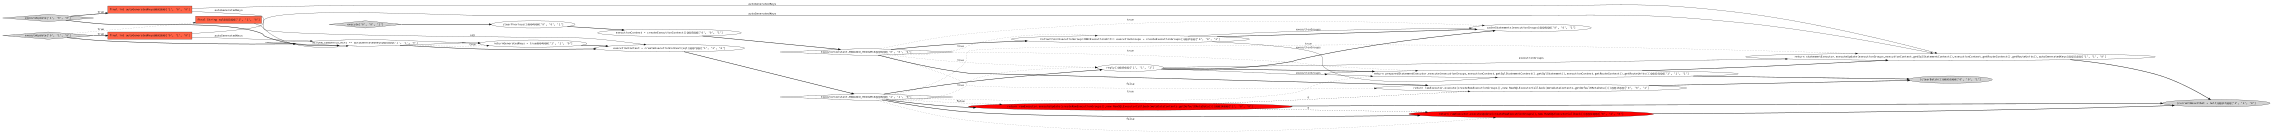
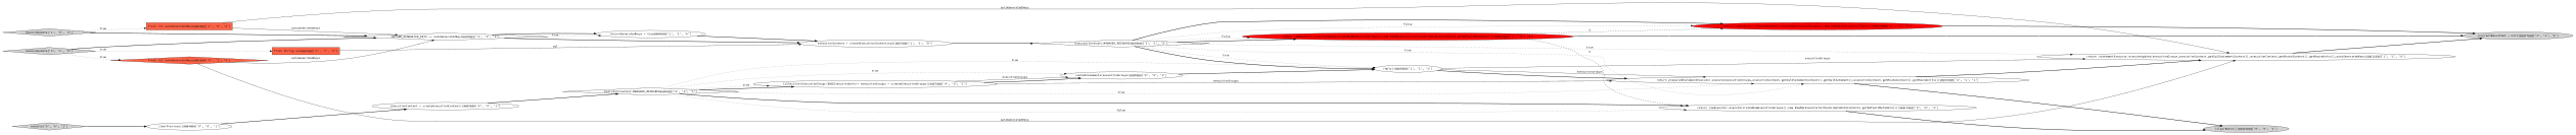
  digraph {
    fontname="Source Code Pro"
    rankdir=LR
    node [fillcolor=white fontname="Source Code Pro" shape=ellipse style=filled]
    edge [fontname="Source Code Pro" style=bold]
    n1 [fillcolor=lightgray label="executeUpdate['0', '1', '0']" shape=diamond]
    n2 [label="RETURN_GENERATED_KEYS == autoGeneratedKeys@@@3@@@['1', '1', '0']" shape=diamond]
    n3 [fillcolor=tomato label="final String sql@@@2@@@['1', '1', '0']" shape=box]
-   n4 [fillcolor=tomato label="final int autoGeneratedKeys@@@2@@@['0', '1', '0']" shape=box]
+   n4 [fillcolor=tomato label="final int autoGeneratedKeys@@@2@@@['0', '1', '0']" shape=diamond]
    n5 [label="executionContext = createExecutionContext(sql)@@@7@@@['1', '1', '0']"]
    n6 [label="returnGeneratedKeys = true@@@4@@@['1', '1', '0']"]
    n7 [label="return statementExecutor.executeUpdate(executionGroups,executionContext.getSqlStatementContext(),executionContext.getRouteContext().getRouteUnits(),autoGeneratedKeys)@@@11@@@['1', '1', '0']"]
    n8 [fillcolor=tomato label="final int autoGeneratedKeys@@@2@@@['1', '0', '0']" shape=box]
    n9 [fillcolor=lightgray label="{currentResultSet = null}@@@17@@@['1', '1', '0']"]
    n10 [fillcolor=lightgray label="{clearBatch()}@@@16@@@['0', '0', '1']"]
    n11 [label="cacheStatements(executionGroups)@@@8@@@['0', '0', '1']"]
    n12 [label="reply()@@@9@@@['1', '1', '1']"]
    n13 [label="return preparedStatementExecutor.execute(executionGroups,executionContext.getSqlStatementContext().getSqlStatement(),executionContext.getRouteContext().getRouteUnits())@@@10@@@['1', '1', '1']"]
    n14 [fillcolor=lightgray label="execute['0', '0', '1']" shape=diamond]
    n15 [label="clearPrevious()@@@4@@@['0', '0', '1']"]
    n16 [label="executionContext = createExecutionContext()@@@5@@@['0', '0', '1']"]
    n17 [label="Collection<ExecutionGroup<JDBCExecutionUnit>> executionGroups = createExecutionGroups()@@@7@@@['0', '0', '1']"]
    n18 [label="ExecutorConstant.MANAGED_RESOURCE@@@6@@@['0', '0', '1']" shape=diamond]
    n19 [label="return rawExecutor.execute(createRawExecutionGroups(),new RawSQLExecutorCallback(metaDataContexts.getDefaultMetaData()))@@@13@@@['0', '0', '1']"]
    n20 [fillcolor=red label="return rawExecutor.executeUpdate(createRawExecutionGroups(),new RawSQLExecutorCallback())@@@14@@@['0', '1', '0']"]
    n21 [label="ExecutorConstant.MANAGED_RESOURCE@@@8@@@['1', '1', '0']" shape=diamond]
    n22 [fillcolor=red label="return rawExecutor.executeUpdate(createRawExecutionGroups(),new RawSQLExecutorCallback(metaDataContexts.getDefaultMetaData()))@@@14@@@['1', '0', '0']"]
    n23 [fillcolor=lightgray label="executeUpdate['1', '0', '0']" shape=diamond]
    n1 -> n2
    n1 -> n3 [label=true style=dotted]
-   n1 -> n4 [label=true]
+   n1 -> n4 [label=true style=dotted]
    n2 -> n5
    n2 -> n6 [label=true style=dotted]
    n2 -> n6
    n3 -> n5 [label=sql style=solid]
    n4 -> n2 [label=autoGeneratedKeys style=solid]
    n4 -> n7 [label=autoGeneratedKeys style=solid]
    n5 -> n21
    n6 -> n5
    n7 -> n9
    n8 -> n2 [label=autoGeneratedKeys style=solid]
    n8 -> n7 [label=autoGeneratedKeys style=solid]
-   n12 -> n11
+   n11 -> n12
    n12 -> n7 [label=executionGroups style=solid]
    n12 -> n13
    n12 -> n13 [label=executionGroups style=solid]
    n13 -> n7
    n13 -> n10
    n14 -> n15
    n15 -> n16
    n16 -> n18
    n17 -> n11
    n17 -> n11 [label=executionGroups style=solid]
    n17 -> n13 [label=executionGroups style=solid]
    n18 -> n11 [label=true style=dotted]
    n18 -> n12 [label=true style=dotted]
    n18 -> n13 [label=true style=dotted]
    n18 -> n17
    n18 -> n17 [label=true style=dotted]
    n18 -> n19
    n18 -> n19 [label=false style=dotted]
    n19 -> n10
    n20 -> n9
    n21 -> n7 [label=true style=dotted]
    n21 -> n12
    n21 -> n12 [label=true style=dotted]
    n21 -> n13 [label=true style=dotted]
    n21 -> n20
    n21 -> n20 [label=false style=dotted]
    n21 -> n22
    n21 -> n22 [label=false style=dotted]
    n22 -> n9
    n22 -> n19 [label=0 style=dashed]
    n22 -> n20 [label=0 style=dashed]
    n23 -> n2
-   n23 -> n8 [label=true]
+   n23 -> n8 [label=true style=dotted]
  }
